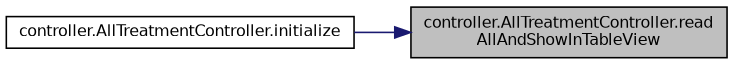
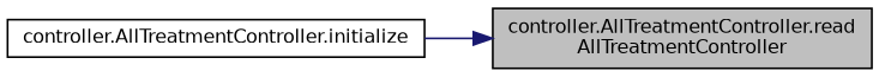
  digraph {
    rankdir=RL
    node [color=black fontname=Helvetica fontsize=10 shape=record style=filled]
-   n1 [fillcolor=grey75 fontcolor=black height=0.2 label="controller.AllTreatmentController.read\lAllAndShowInTableView" width=0.4]
+   n1 [fillcolor=grey75 fontcolor=black height=0.2 label="controller.AllTreatmentController.read\lAllTreatmentController" width=0.4]
    n2 [fillcolor=white height=0.2 label="controller.AllTreatmentController.initialize" width=0.4]
    n1 -> n2 [color=midnightblue dir=back fontname=Helvetica fontsize=10 labelfontname=Helvetica labelfontsize=10 style=solid]
  }
